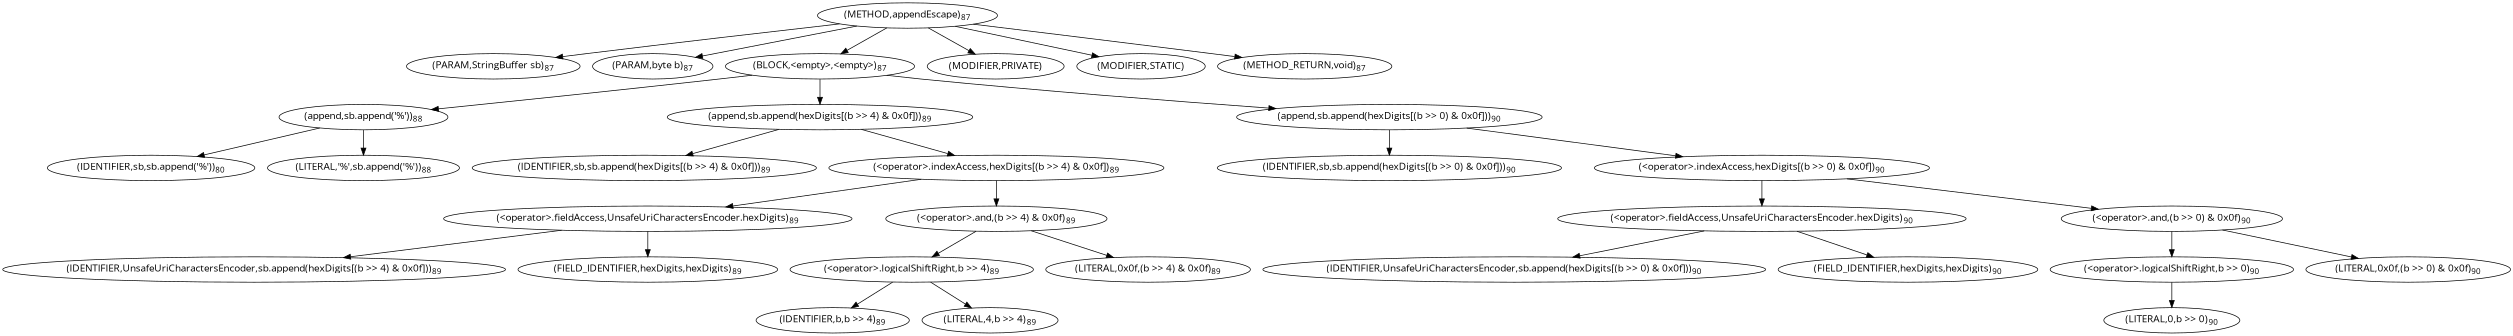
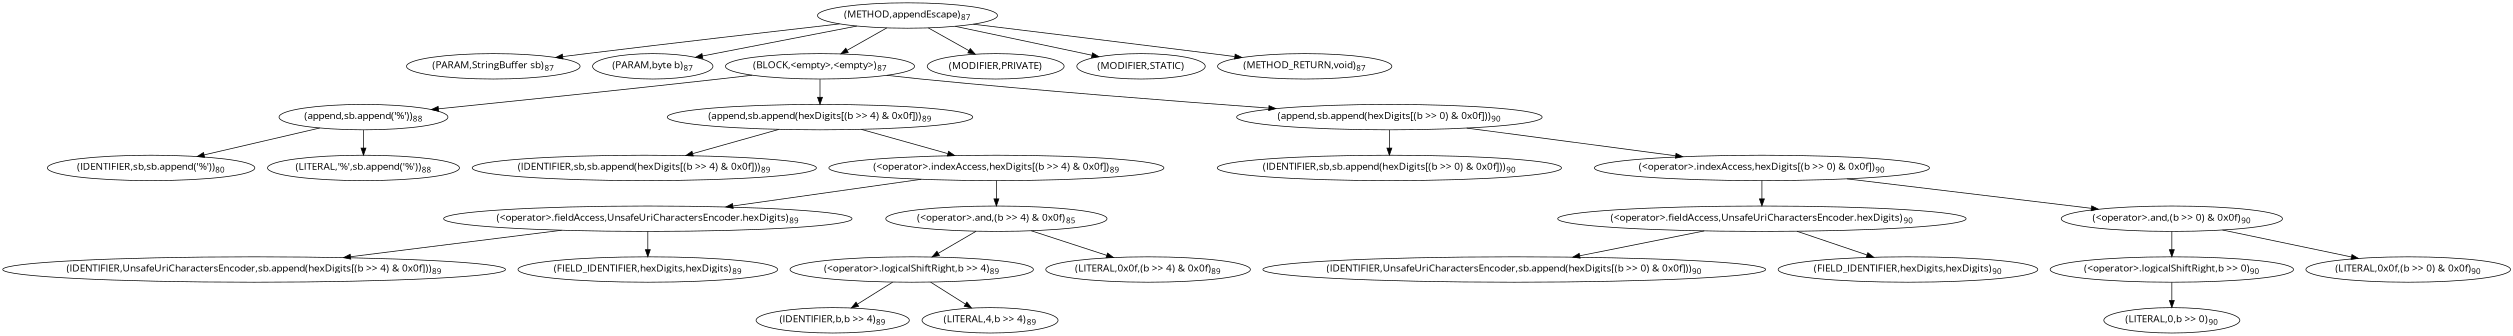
  digraph {
    fontname="Open Sans"
    node [fontname="Open Sans"]
    edge [fontname="Open Sans"]
    n1 [label=<(METHOD,appendEscape)<SUB>87</SUB>>]
    n2 [label=<(PARAM,StringBuffer sb)<SUB>87</SUB>>]
    n3 [label=<(PARAM,byte b)<SUB>87</SUB>>]
    n4 [label=<(BLOCK,&lt;empty&gt;,&lt;empty&gt;)<SUB>87</SUB>>]
    n5 [label=<(MODIFIER,PRIVATE)>]
    n6 [label=<(MODIFIER,STATIC)>]
    n7 [label=<(METHOD_RETURN,void)<SUB>87</SUB>>]
    n8 [label=<(append,sb.append('%'))<SUB>88</SUB>>]
    n9 [label=<(append,sb.append(hexDigits[(b &gt;&gt; 4) &amp; 0x0f]))<SUB>89</SUB>>]
    n10 [label=<(append,sb.append(hexDigits[(b &gt;&gt; 0) &amp; 0x0f]))<SUB>90</SUB>>]
    n11 [label=<(IDENTIFIER,sb,sb.append('%'))<SUB>80</SUB>>]
    n12 [label=<(LITERAL,'%',sb.append('%'))<SUB>88</SUB>>]
    n13 [label=<(IDENTIFIER,sb,sb.append(hexDigits[(b &gt;&gt; 4) &amp; 0x0f]))<SUB>89</SUB>>]
    n14 [label=<(&lt;operator&gt;.indexAccess,hexDigits[(b &gt;&gt; 4) &amp; 0x0f])<SUB>89</SUB>>]
    n15 [label=<(IDENTIFIER,sb,sb.append(hexDigits[(b &gt;&gt; 0) &amp; 0x0f]))<SUB>90</SUB>>]
    n16 [label=<(&lt;operator&gt;.indexAccess,hexDigits[(b &gt;&gt; 0) &amp; 0x0f])<SUB>90</SUB>>]
    n17 [label=<(&lt;operator&gt;.fieldAccess,UnsafeUriCharactersEncoder.hexDigits)<SUB>89</SUB>>]
-   n18 [label=<(&lt;operator&gt;.and,(b &gt;&gt; 4) &amp; 0x0f)<SUB>89</SUB>>]
+   n18 [label=<(&lt;operator&gt;.and,(b &gt;&gt; 4) &amp; 0x0f)<SUB>85</SUB>>]
    n19 [label=<(IDENTIFIER,UnsafeUriCharactersEncoder,sb.append(hexDigits[(b &gt;&gt; 4) &amp; 0x0f]))<SUB>89</SUB>>]
    n20 [label=<(FIELD_IDENTIFIER,hexDigits,hexDigits)<SUB>89</SUB>>]
    n21 [label=<(&lt;operator&gt;.logicalShiftRight,b &gt;&gt; 4)<SUB>89</SUB>>]
    n22 [label=<(LITERAL,0x0f,(b &gt;&gt; 4) &amp; 0x0f)<SUB>89</SUB>>]
    n23 [label=<(IDENTIFIER,b,b &gt;&gt; 4)<SUB>89</SUB>>]
    n24 [label=<(LITERAL,4,b &gt;&gt; 4)<SUB>89</SUB>>]
    n25 [label=<(&lt;operator&gt;.fieldAccess,UnsafeUriCharactersEncoder.hexDigits)<SUB>90</SUB>>]
    n26 [label=<(&lt;operator&gt;.and,(b &gt;&gt; 0) &amp; 0x0f)<SUB>90</SUB>>]
    n27 [label=<(IDENTIFIER,UnsafeUriCharactersEncoder,sb.append(hexDigits[(b &gt;&gt; 0) &amp; 0x0f]))<SUB>90</SUB>>]
    n28 [label=<(FIELD_IDENTIFIER,hexDigits,hexDigits)<SUB>90</SUB>>]
    n29 [label=<(&lt;operator&gt;.logicalShiftRight,b &gt;&gt; 0)<SUB>90</SUB>>]
    n30 [label=<(LITERAL,0x0f,(b &gt;&gt; 0) &amp; 0x0f)<SUB>90</SUB>>]
    n31 [label=<(LITERAL,0,b &gt;&gt; 0)<SUB>90</SUB>>]
    n1 -> n2
    n1 -> n3
    n1 -> n4
    n1 -> n5
    n1 -> n6
    n1 -> n7
    n4 -> n8
    n4 -> n9
    n4 -> n10
    n8 -> n11
    n8 -> n12
    n9 -> n13
    n9 -> n14
    n10 -> n15
    n10 -> n16
    n14 -> n17
    n14 -> n18
    n16 -> n25
    n16 -> n26
    n17 -> n19
    n17 -> n20
    n18 -> n21
    n18 -> n22
    n21 -> n23
    n21 -> n24
    n25 -> n27
    n25 -> n28
    n26 -> n29
    n26 -> n30
    n29 -> n31
  }
